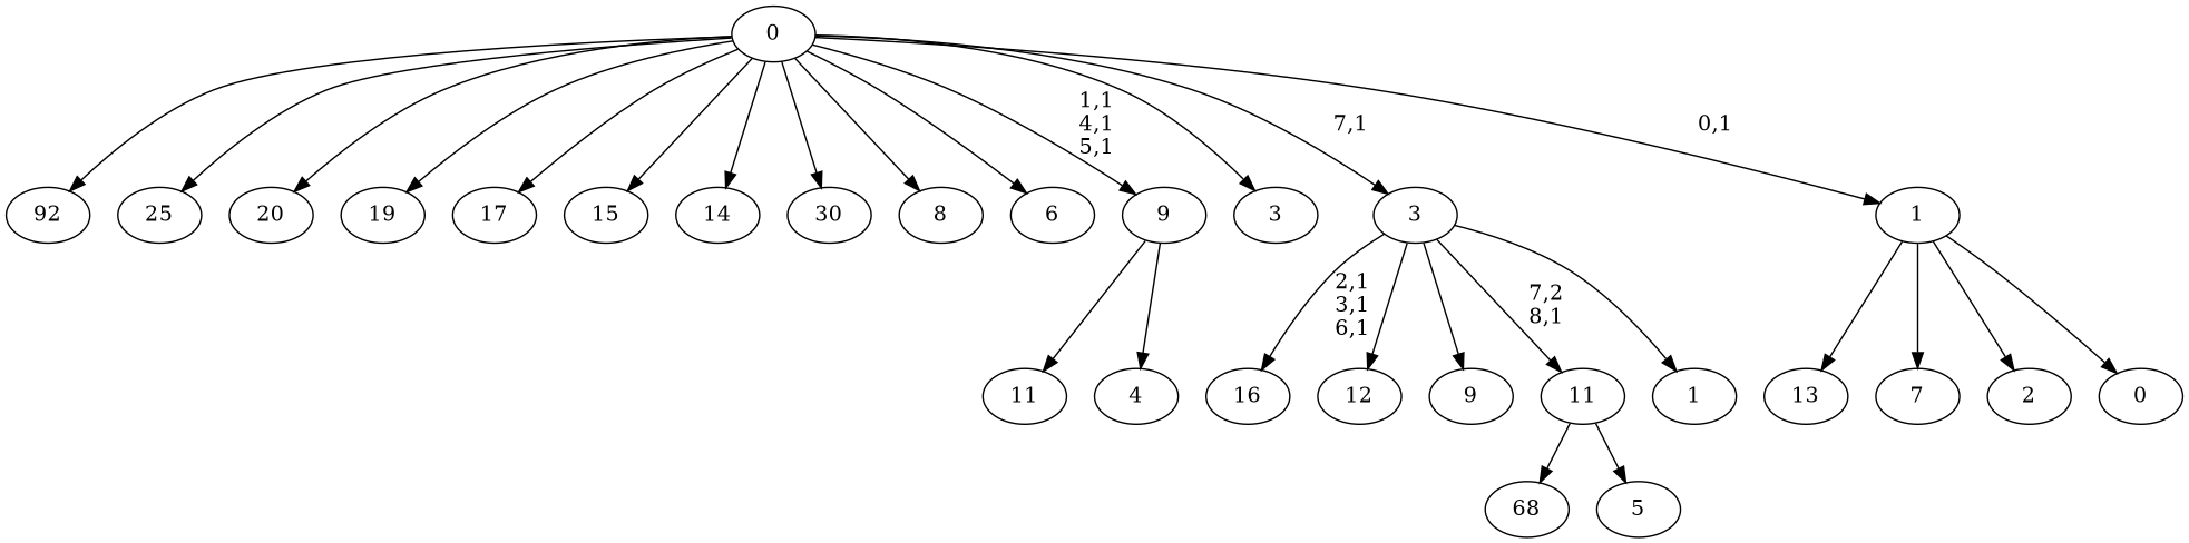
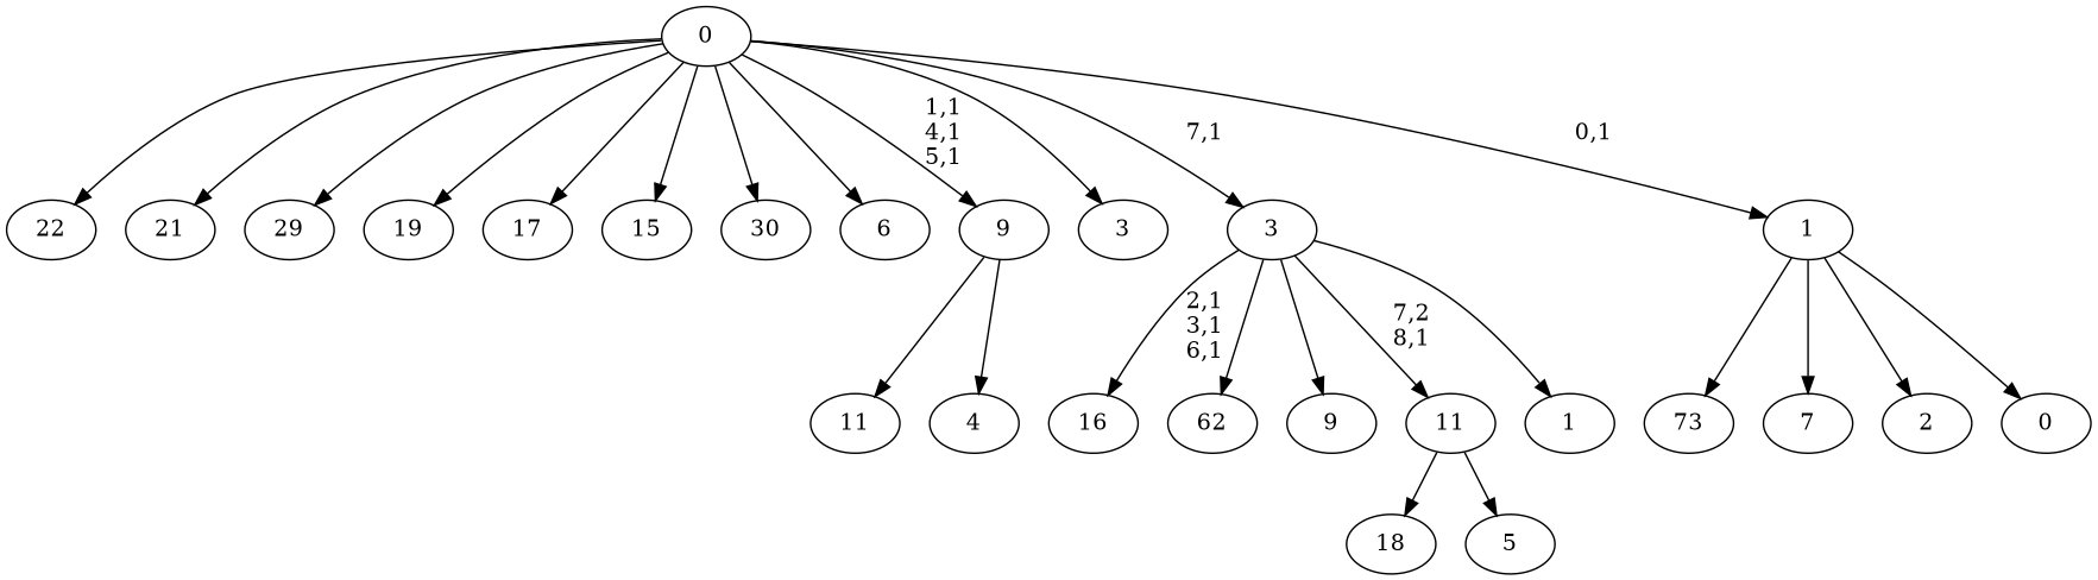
  digraph {
-   n1 [label=92]
-   n2 [label=25]
-   n3 [label=20]
+   n1 [label=22]
+   n2 [label=21]
+   n3 [label=29]
    n4 [label=19]
-   n5 [label=68]
+   n5 [label=18]
    n6 [label=17]
    n7 [label=16]
    n8 [label=15]
-   n9 [label=14]
-   n10 [label=13]
-   n11 [label=12]
+   n10 [label=73]
+   n11 [label=62]
    n12 [label=11]
    n13 [label=30]
    n14 [label=9]
-   n15 [label=8]
    n16 [label=7]
    n17 [label=6]
    n18 [label=5]
    11
    n20 [label=4]
    9
    n22 [label=3]
    n23 [label=2]
    n24 [label=1]
    3
    n26 [label=0]
    1
    0
    11 -> n5
    11 -> n18
    9 -> n12
    9 -> n20
    3 -> n7 [label="2,1\n3,1\n6,1"]
    3 -> n11
    3 -> n14
    3 -> 11 [label="7,2\n8,1"]
    3 -> n24
    1 -> n10
    1 -> n16
    1 -> n23
    1 -> n26
    0 -> n1
    0 -> n2
    0 -> n3
    0 -> n4
    0 -> n6
    0 -> n8
-   0 -> n9
    0 -> n13
-   0 -> n15
    0 -> n17
    0 -> 9 [label="1,1\n4,1\n5,1"]
    0 -> n22
    0 -> 3 [label="7,1"]
    0 -> 1 [label="0,1"]
  }
